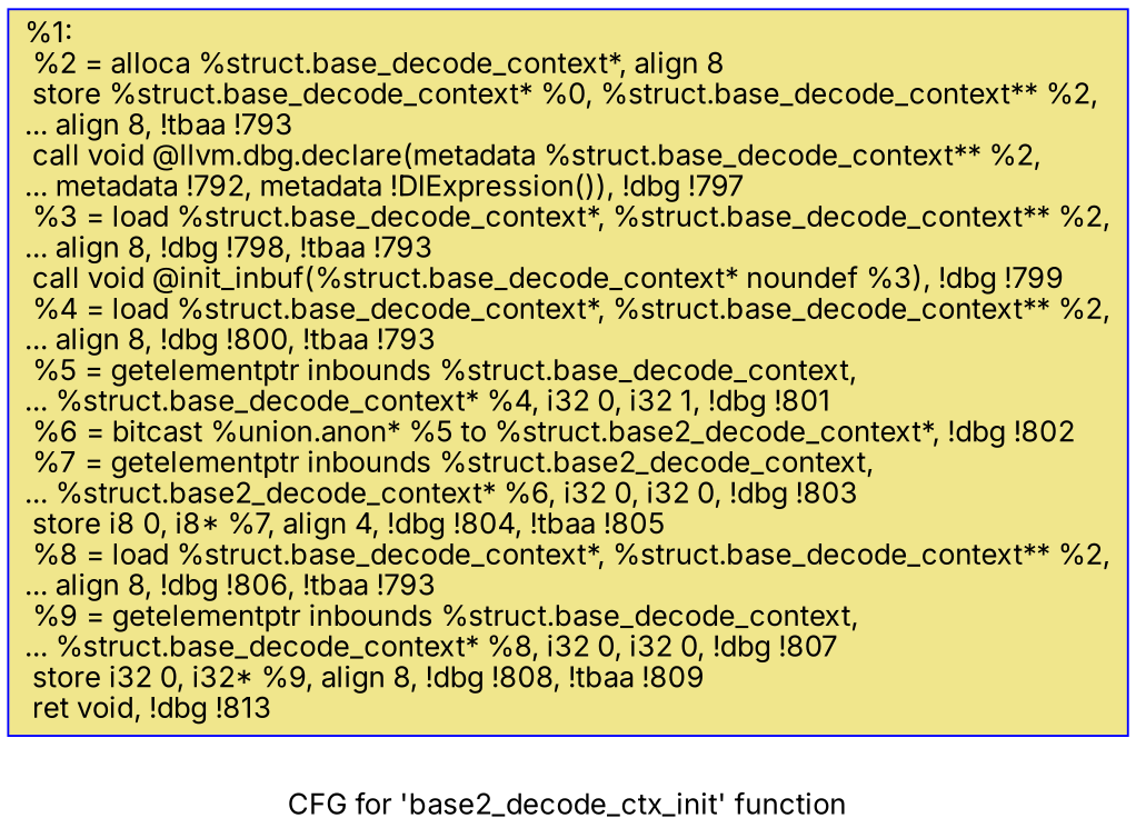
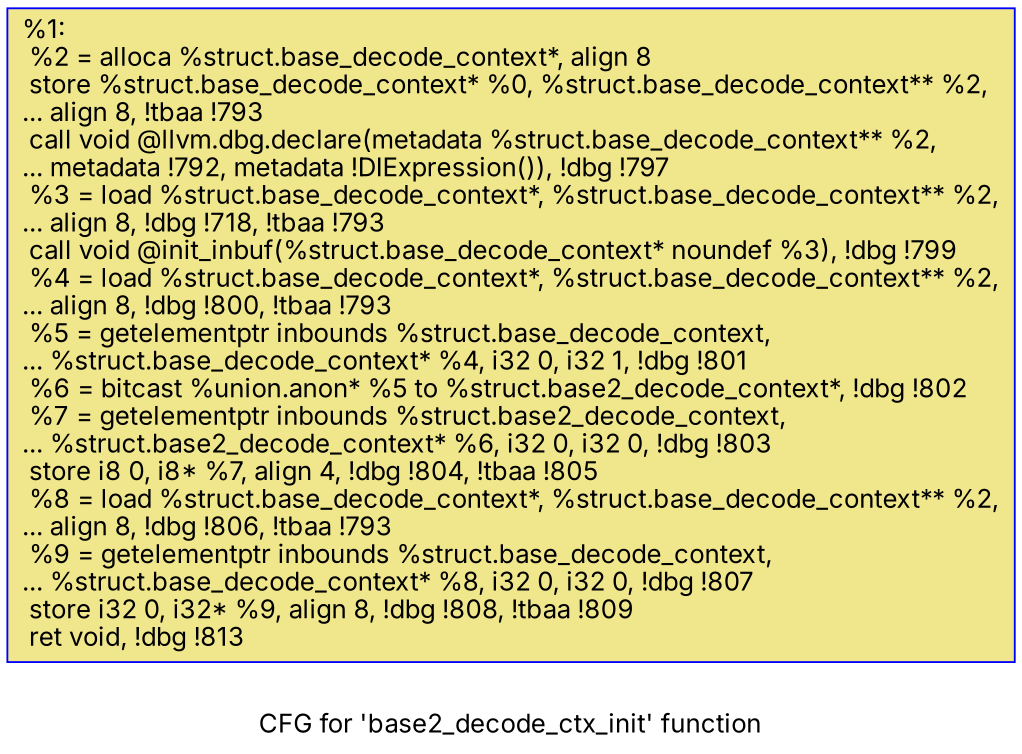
  digraph {
    label="CFG for 'base2_decode_ctx_init' function"
    fontname=Inter
-   n1 [color=blue fillcolor=khaki label="{%1:\l  %2 = alloca %struct.base_decode_context*, align 8\l  store %struct.base_decode_context* %0, %struct.base_decode_context** %2,\l... align 8, !tbaa !793\l  call void @llvm.dbg.declare(metadata %struct.base_decode_context** %2,\l... metadata !792, metadata !DIExpression()), !dbg !797\l  %3 = load %struct.base_decode_context*, %struct.base_decode_context** %2,\l... align 8, !dbg !798, !tbaa !793\l  call void @init_inbuf(%struct.base_decode_context* noundef %3), !dbg !799\l  %4 = load %struct.base_decode_context*, %struct.base_decode_context** %2,\l... align 8, !dbg !800, !tbaa !793\l  %5 = getelementptr inbounds %struct.base_decode_context,\l... %struct.base_decode_context* %4, i32 0, i32 1, !dbg !801\l  %6 = bitcast %union.anon* %5 to %struct.base2_decode_context*, !dbg !802\l  %7 = getelementptr inbounds %struct.base2_decode_context,\l... %struct.base2_decode_context* %6, i32 0, i32 0, !dbg !803\l  store i8 0, i8* %7, align 4, !dbg !804, !tbaa !805\l  %8 = load %struct.base_decode_context*, %struct.base_decode_context** %2,\l... align 8, !dbg !806, !tbaa !793\l  %9 = getelementptr inbounds %struct.base_decode_context,\l... %struct.base_decode_context* %8, i32 0, i32 0, !dbg !807\l  store i32 0, i32* %9, align 8, !dbg !808, !tbaa !809\l  ret void, !dbg !813\l}" shape=record style=filled fontname=Inter]
+   n1 [color=blue fillcolor=khaki label="{%1:\l  %2 = alloca %struct.base_decode_context*, align 8\l  store %struct.base_decode_context* %0, %struct.base_decode_context** %2,\l... align 8, !tbaa !793\l  call void @llvm.dbg.declare(metadata %struct.base_decode_context** %2,\l... metadata !792, metadata !DIExpression()), !dbg !797\l  %3 = load %struct.base_decode_context*, %struct.base_decode_context** %2,\l... align 8, !dbg !718, !tbaa !793\l  call void @init_inbuf(%struct.base_decode_context* noundef %3), !dbg !799\l  %4 = load %struct.base_decode_context*, %struct.base_decode_context** %2,\l... align 8, !dbg !800, !tbaa !793\l  %5 = getelementptr inbounds %struct.base_decode_context,\l... %struct.base_decode_context* %4, i32 0, i32 1, !dbg !801\l  %6 = bitcast %union.anon* %5 to %struct.base2_decode_context*, !dbg !802\l  %7 = getelementptr inbounds %struct.base2_decode_context,\l... %struct.base2_decode_context* %6, i32 0, i32 0, !dbg !803\l  store i8 0, i8* %7, align 4, !dbg !804, !tbaa !805\l  %8 = load %struct.base_decode_context*, %struct.base_decode_context** %2,\l... align 8, !dbg !806, !tbaa !793\l  %9 = getelementptr inbounds %struct.base_decode_context,\l... %struct.base_decode_context* %8, i32 0, i32 0, !dbg !807\l  store i32 0, i32* %9, align 8, !dbg !808, !tbaa !809\l  ret void, !dbg !813\l}" shape=record style=filled fontname=Inter]
  }
